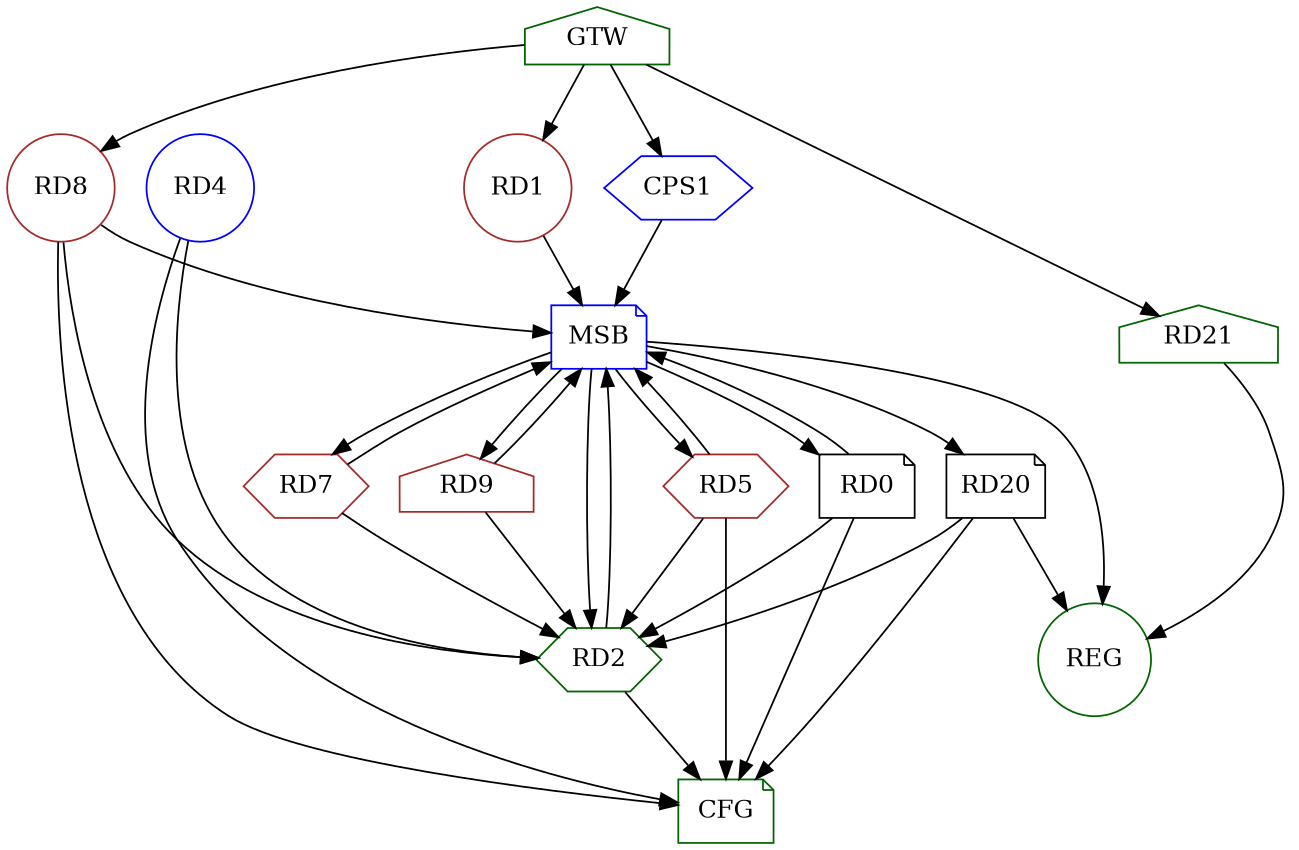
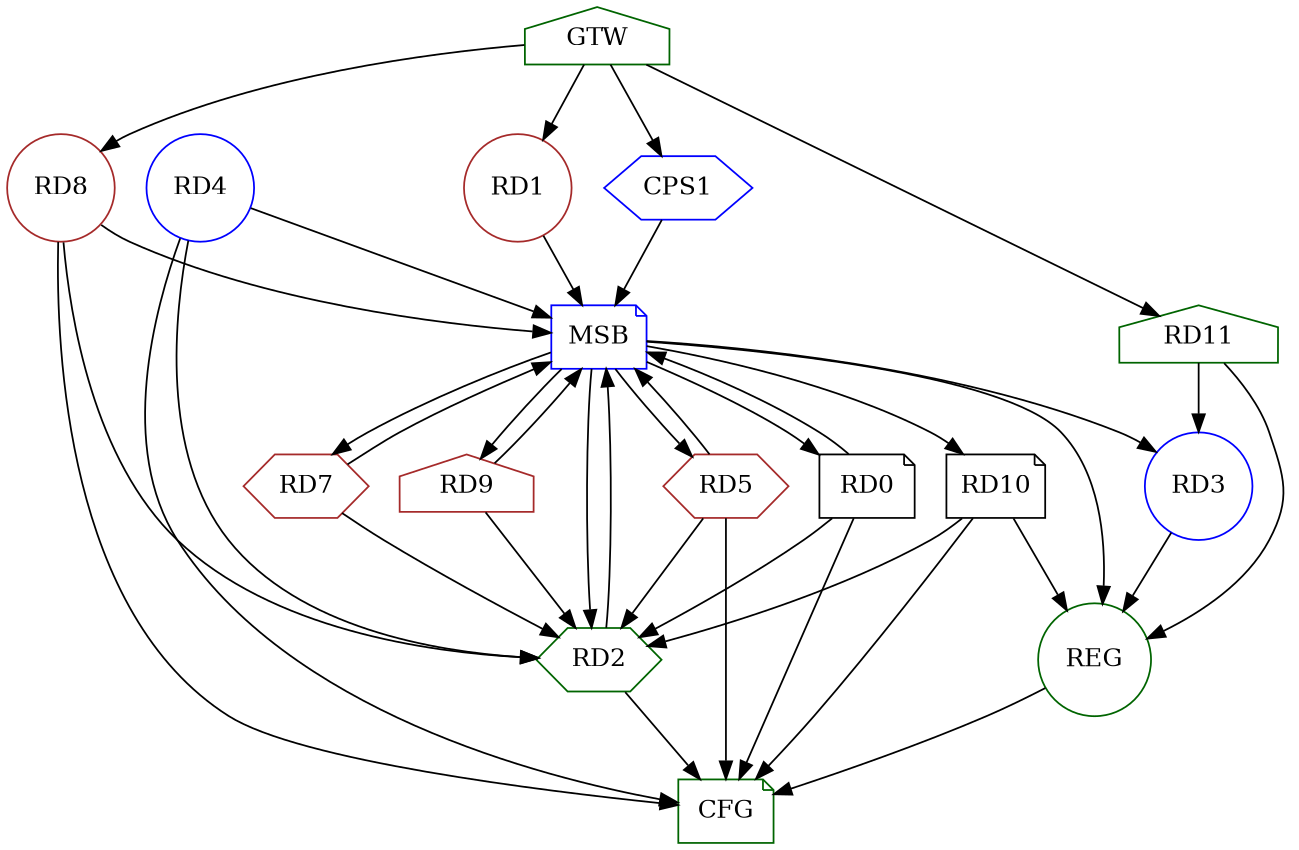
  strict digraph {
    node [color=brown shape=circle]
    n1 [label=RD1]
    n2 [color=blue label=MSB shape=note]
    n3 [color=darkgreen label=RD2 shape=hexagon]
+   n4 [color=blue label=RD3]
    n5 [color=darkgreen label=REG]
    n6 [label=RD5 shape=hexagon]
    n7 [color=black label=RD0 shape=note]
    n8 [label=RD7 shape=hexagon]
    n9 [label=RD9 shape=house]
-   n10 [color=black label=RD20 shape=note]
+   n10 [color=black label=RD10 shape=note]
    n11 [color=darkgreen label=CFG shape=note]
    n12 [color=blue label=RD4]
    n13 [label=RD8]
-   n14 [color=darkgreen label=RD21 shape=house]
+   n14 [color=darkgreen label=RD11 shape=house]
    n15 [color=blue label=CPS1 shape=hexagon]
    n16 [color=darkgreen label=GTW shape=house]
    n1 -> n2
    n2 -> n3
+   n2 -> n4
    n2 -> n5
    n2 -> n6
    n2 -> n7
    n2 -> n8
    n2 -> n9
    n2 -> n10
    n3 -> n2
    n3 -> n11
+   n4 -> n5
+   n5 -> n11
    n6 -> n2
    n6 -> n3
    n6 -> n11
    n7 -> n2
    n7 -> n3
    n7 -> n11
    n8 -> n2
    n8 -> n3
    n9 -> n2
    n9 -> n3
    n10 -> n3
    n10 -> n5
    n10 -> n11
+   n12 -> n2
    n12 -> n3
    n12 -> n11
    n13 -> n2
    n13 -> n3
    n13 -> n11
+   n14 -> n4
    n14 -> n5
    n15 -> n2
    n16 -> n1
    n16 -> n13
    n16 -> n14
    n16 -> n15
  }
